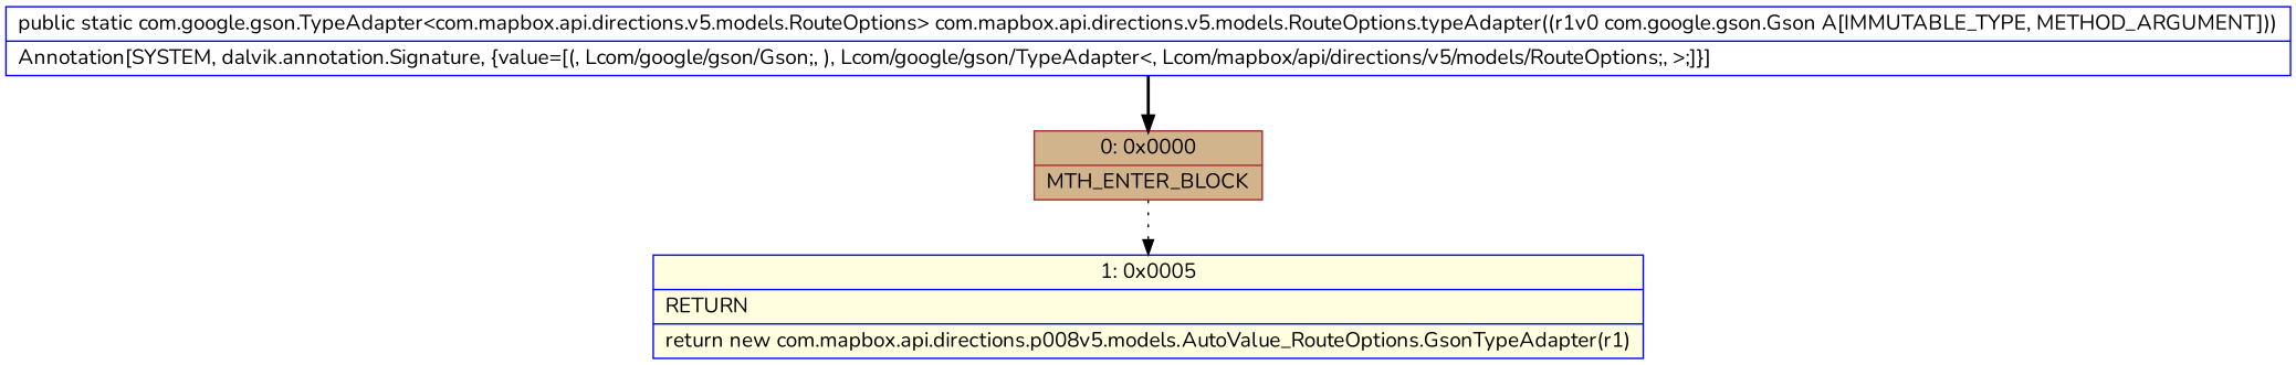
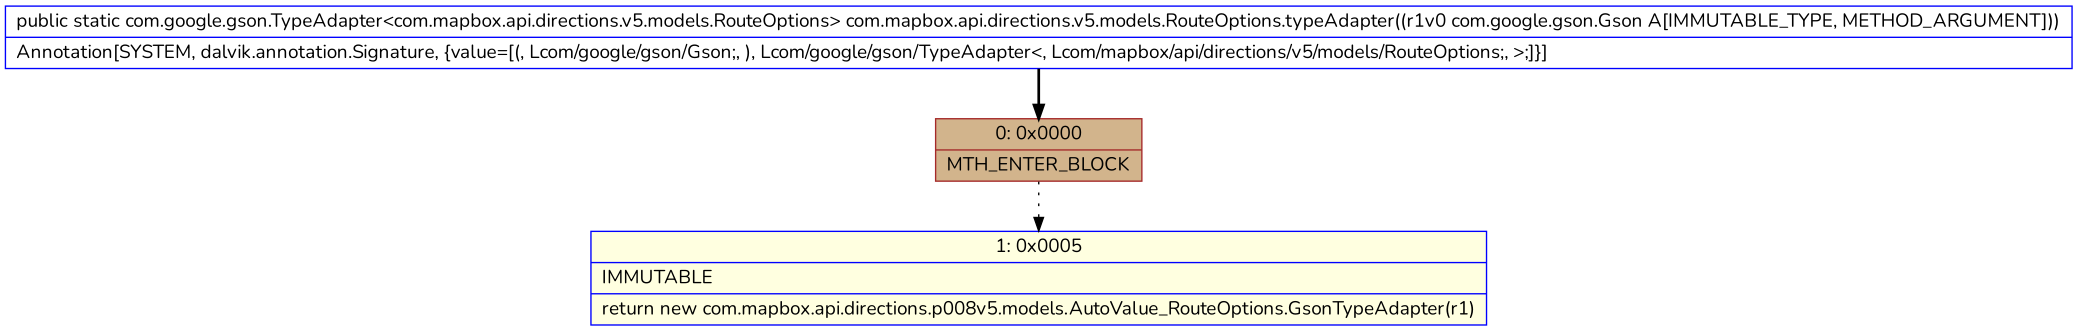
  digraph {
    fontname=Nunito
    node [shape=record style=filled color=blue fontname=Nunito]
    edge [fontname=Nunito]
    n1 [label="{0\:\ 0x0000|MTH_ENTER_BLOCK\l}" fillcolor=tan color=brown]
-   n2 [label="{1\:\ 0x0005|RETURN\l|return new com.mapbox.api.directions.p008v5.models.AutoValue_RouteOptions.GsonTypeAdapter(r1)\l}" fillcolor=lightyellow]
+   n2 [label="{1\:\ 0x0005|IMMUTABLE\l|return new com.mapbox.api.directions.p008v5.models.AutoValue_RouteOptions.GsonTypeAdapter(r1)\l}" fillcolor=lightyellow]
    n3 [label="{public static com.google.gson.TypeAdapter\<com.mapbox.api.directions.v5.models.RouteOptions\> com.mapbox.api.directions.v5.models.RouteOptions.typeAdapter((r1v0 com.google.gson.Gson A[IMMUTABLE_TYPE, METHOD_ARGUMENT]))  | Annotation[SYSTEM, dalvik.annotation.Signature, \{value=[(, Lcom\/google\/gson\/Gson;, ), Lcom\/google\/gson\/TypeAdapter\<, Lcom\/mapbox\/api\/directions\/v5\/models\/RouteOptions;, \>;]\}]\l}" fillcolor=white]
    n1 -> n2 [style=dotted]
    n3 -> n1 [style=bold]
  }
